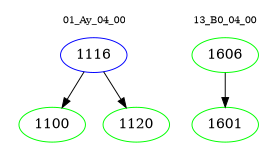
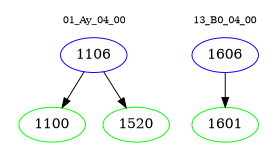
  digraph {
    node [color=green]
    edge [color=black]
-   n1 [color=blue label=1116]
+   n1 [color=blue label=1106]
    n2 [label=1100]
-   n3 [label=1120]
-   n4 [label=1606]
+   n3 [label=1520]
+   n4 [color=blue label=1606]
    n5 [label=1601]
    subgraph cluster_1 {
      color=white
      fontsize=10
      label="01_Ay_04_00"
      n1
      n2
      n3
    }
    subgraph cluster_2 {
      color=white
      fontsize=10
      label="13_B0_04_00"
      n4
      n5
    }
    n1 -> n2
    n1 -> n3
    n4 -> n5
  }
